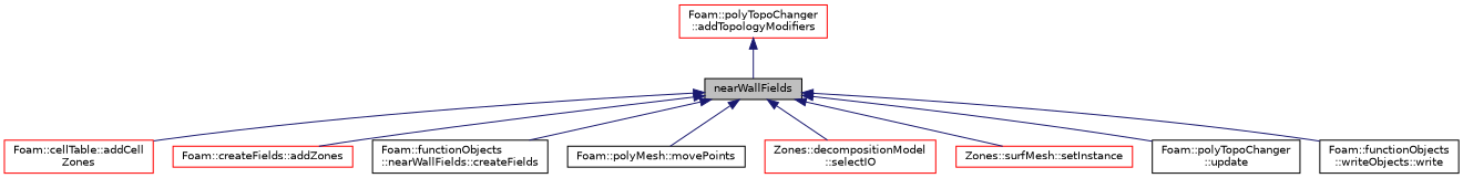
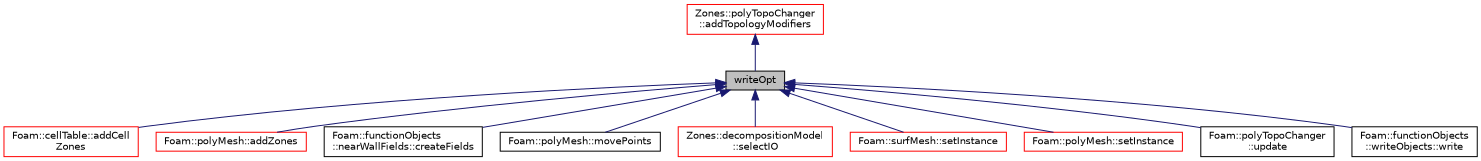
  digraph {
    rankdir=TB
    node [color=red fontname=Helvetica fontsize=10 shape=record]
    edge [color=midnightblue dir=back fontname=Helvetica fontsize=10 labelfontname=Helvetica labelfontsize=10 style=solid]
-   n1 [color=black fillcolor=grey75 fontcolor=black height=0.2 label=nearWallFields style=filled width=0.4]
+   n1 [color=black fillcolor=grey75 fontcolor=black height=0.2 label=writeOpt style=filled width=0.4]
    n2 [height=0.2 label="Foam::cellTable::addCell\lZones" width=0.4]
-   n3 [height=0.2 label="Foam::createFields::addZones" width=0.4]
+   n3 [height=0.2 label="Foam::polyMesh::addZones" width=0.4]
    n4 [color=black height=0.2 label="Foam::functionObjects\l::nearWallFields::createFields" width=0.4]
    n5 [color=black height=0.2 label="Foam::polyMesh::movePoints" width=0.4]
    n6 [height=0.2 label="Zones::decompositionModel\l::selectIO" width=0.4]
-   n7 [height=0.2 label="Zones::surfMesh::setInstance" width=0.4]
+   n7 [height=0.2 label="Foam::surfMesh::setInstance" width=0.4]
+   n8 [height=0.2 label="Foam::polyMesh::setInstance" width=0.4]
    n9 [color=black height=0.2 label="Foam::polyTopoChanger\l::update" width=0.4]
    n10 [color=black height=0.2 label="Foam::functionObjects\l::writeObjects::write" width=0.4]
-   n11 [height=0.2 label="Foam::polyTopoChanger\l::addTopologyModifiers" width=0.4]
+   n11 [height=0.2 label="Zones::polyTopoChanger\l::addTopologyModifiers" width=0.4]
    n1 -> n2
    n1 -> n3
    n1 -> n4
    n1 -> n5
    n1 -> n6
    n1 -> n7
+   n1 -> n8
    n1 -> n9
    n1 -> n10
    n11 -> n1
  }
